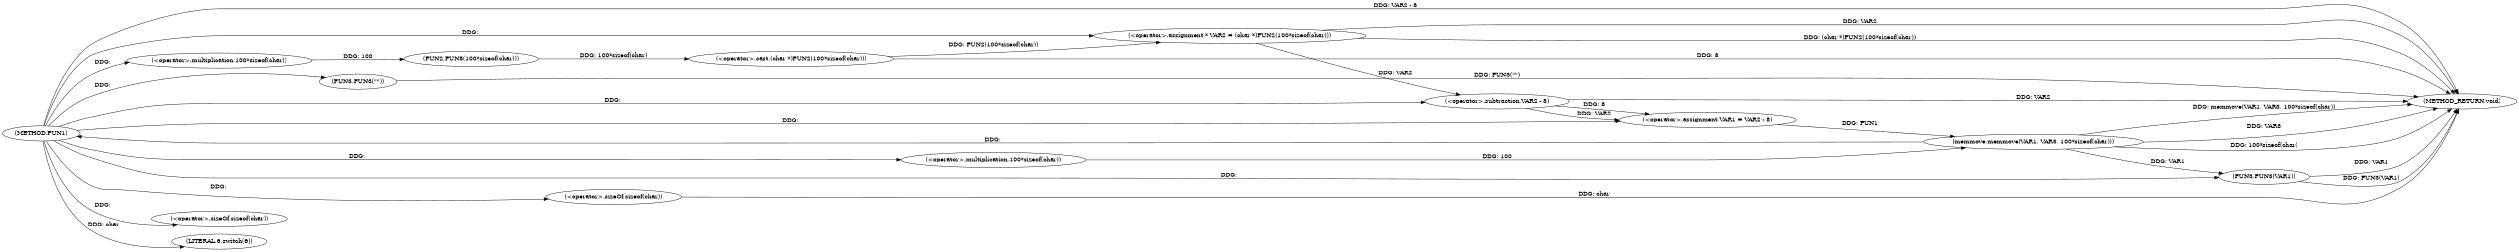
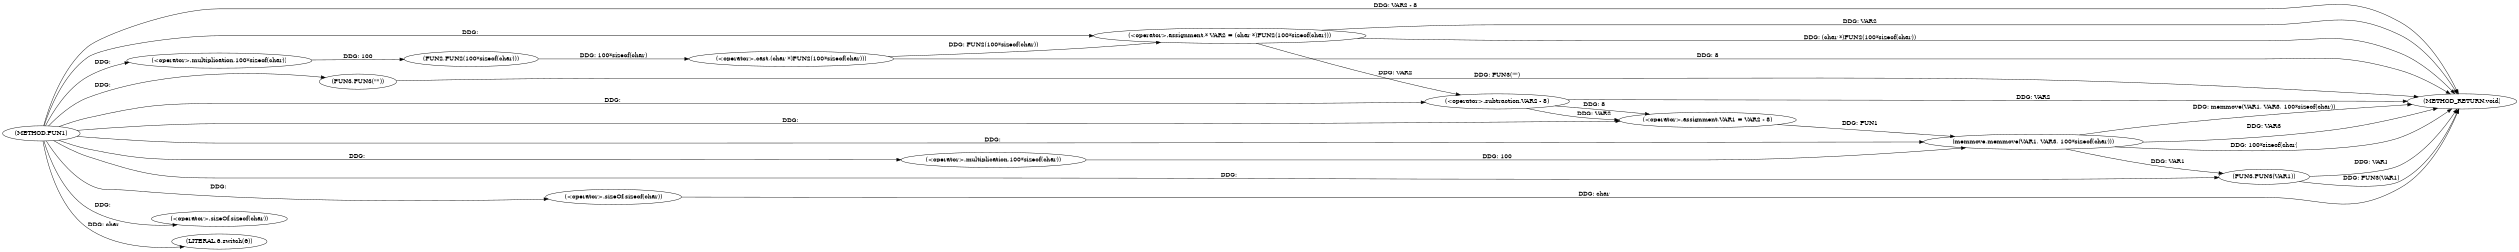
  digraph {
    rankdir=LR
    n1 [label="(METHOD,FUN1)"]
    n2 [label="(<operator>.assignment,* VAR2 = (char *)FUN2(100*sizeof(char)))"]
    n3 [label="(<operator>.multiplication,100*sizeof(char))"]
    n4 [label="(<operator>.sizeOf,sizeof(char))"]
    n5 [label="(LITERAL,6,switch(6))"]
    n6 [label="(<operator>.assignment,VAR1 = VAR2 - 8)"]
    n7 [label="(<operator>.subtraction,VAR2 - 8)"]
    n8 [label="(FUN3,FUN3(\"\"))"]
    n9 [label="(memmove,memmove(VAR1, VAR3, 100*sizeof(char)))"]
    n10 [label="(<operator>.multiplication,100*sizeof(char))"]
    n11 [label="(<operator>.sizeOf,sizeof(char))"]
    n12 [label="(FUN3,FUN3(VAR1))"]
    n13 [label="(METHOD_RETURN,void)"]
-   n14 [label="(FUN2,FUN8(100*sizeof(char)))"]
+   n14 [label="(FUN2,FUN2(100*sizeof(char)))"]
    n15 [label="(<operator>.cast,(char *)FUN2(100*sizeof(char)))"]
    n1 -> n2 [label="DDG: "]
    n1 -> n3 [label="DDG: "]
    n1 -> n4 [label="DDG: "]
    n1 -> n5 [label="DDG: char"]
    n1 -> n6 [label="DDG: "]
    n1 -> n7 [label="DDG: "]
    n1 -> n8 [label="DDG: "]
-   n9 -> n1 [label="DDG: "]
+   n1 -> n9 [label="DDG: "]
    n1 -> n10 [label="DDG: "]
    n1 -> n11 [label="DDG: "]
    n1 -> n12 [label="DDG: "]
    n1 -> n13 [label="DDG: VAR2 - 8"]
    n2 -> n7 [label="DDG: VAR2"]
    n2 -> n13 [label="DDG: VAR2"]
    n2 -> n13 [label="DDG: (char *)FUN2(100*sizeof(char))"]
    n3 -> n14 [label="DDG: 100"]
    n6 -> n9 [label="DDG: FUN1"]
    n7 -> n6 [label="DDG: VAR2"]
    n7 -> n6 [label="DDG: 8"]
    n7 -> n13 [label="DDG: VAR2"]
    n8 -> n13 [label="DDG: FUN3(\"\")"]
    n9 -> n12 [label="DDG: VAR1"]
    n9 -> n13 [label="DDG: 100*sizeof(char)"]
    n9 -> n13 [label="DDG: memmove(VAR1, VAR3, 100*sizeof(char))"]
    n9 -> n13 [label="DDG: VAR3"]
    n10 -> n9 [label="DDG: 100"]
    n11 -> n13 [label="DDG: char"]
    n12 -> n13 [label="DDG: FUN3(VAR1)"]
    n12 -> n13 [label="DDG: VAR1"]
    n14 -> n15 [label="DDG: 100*sizeof(char)"]
    n15 -> n2 [label="DDG: FUN2(100*sizeof(char))"]
    n15 -> n13 [label="DDG: 8"]
  }
